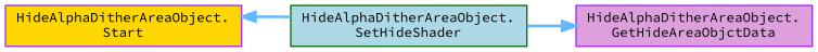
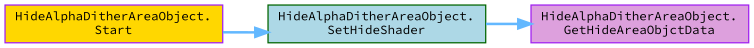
  digraph {
    fontname="Source Code Pro"
    rankdir=LR
    node [color=purple fontname="Source Code Pro" fontsize=10 shape=box style=filled]
    edge [color=steelblue1 fontname="Source Code Pro" fontsize=10 labelfontname=Helvetica labelfontsize=10 style=bold]
    n1 [fillcolor=gold fontcolor=black height=0.2 label="HideAlphaDitherAreaObject.\lStart" width=0.4]
    n2 [color=darkgreen fillcolor=lightblue height=0.2 label="HideAlphaDitherAreaObject.\lSetHideShader" width=0.4]
    n3 [fillcolor=plum height=0.2 label="HideAlphaDitherAreaObject.\lGetHideAreaObjctData" width=0.4]
-   n2 -> n1
+   n1 -> n2
    n2 -> n3
  }
